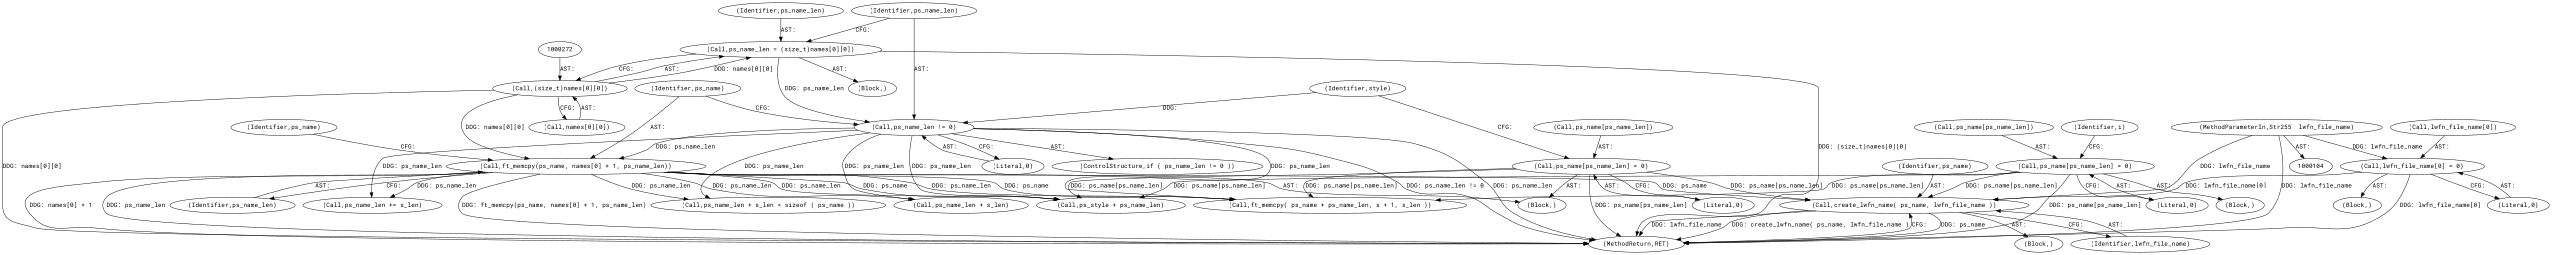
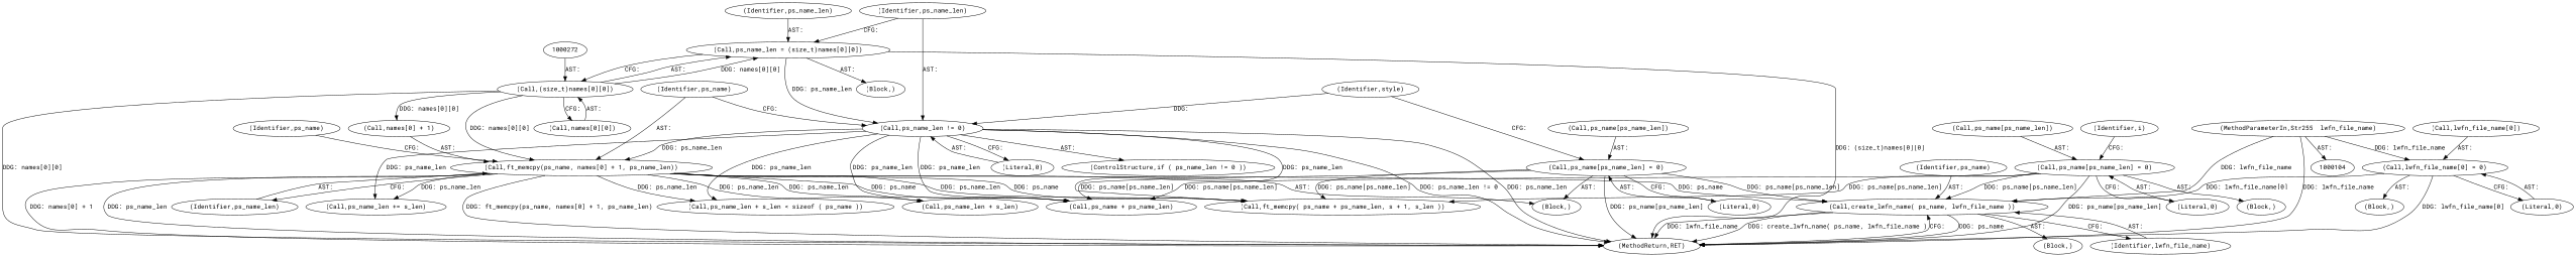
  digraph {
    fontname="Roboto Mono"
    node [fontname="Roboto Mono"]
    edge [fontname="Roboto Mono"]
    n1 [label="(Call,create_lwfn_name( ps_name, lwfn_file_name ))"]
    n2 [label="(MethodReturn,RET)"]
    n3 [label="(Block,)"]
    n4 [label="(Identifier,lwfn_file_name)"]
    n5 [label="(Call,ps_name[ps_name_len] = 0)"]
-   n6 [label="(Call,ps_style + ps_name_len)"]
+   n6 [label="(Call,ps_name + ps_name_len)"]
    n7 [label="(Literal,0)"]
    n8 [label="(Call,ft_memcpy( ps_name + ps_name_len, s + 1, s_len ))"]
    n9 [label="(Block,)"]
    n10 [label="(Call,ft_memcpy(ps_name, names[0] + 1, ps_name_len))"]
    n11 [label="(Call,ps_name_len += s_len)"]
    n12 [label="(Identifier,ps_name_len)"]
    n13 [label="(Block,)"]
    n14 [label="(Call,ps_name_len + s_len < sizeof ( ps_name ))"]
    n15 [label="(Call,ps_name_len + s_len)"]
    n16 [label="(Call,(size_t)names[0][0])"]
    n17 [label="(Call,ps_name_len = (size_t)names[0][0])"]
+   n18 [label="(Call,names[0] + 1)"]
    n19 [label="(Call,names[0][0])"]
    n20 [label="(Call,ps_name_len != 0)"]
    n21 [label="(Block,)"]
    n22 [label="(Literal,0)"]
    n23 [label="(ControlStructure,if ( ps_name_len != 0 ))"]
    n24 [label="(Call,ps_name[ps_name_len] = 0)"]
    n25 [label="(Literal,0)"]
    n26 [label="(Call,lwfn_file_name[0] = 0)"]
    n27 [label="(Block,)"]
    n28 [label="(Literal,0)"]
    n29 [label="(MethodParameterIn,Str255  lwfn_file_name)"]
    1000104
    n31 [label="(Identifier,ps_name_len)"]
    n32 [label="(Call,lwfn_file_name[0])"]
    n33 [label="(Identifier,i)"]
    n34 [label="(Call,ps_name[ps_name_len])"]
    n35 [label="(Identifier,style)"]
    n36 [label="(Call,ps_name[ps_name_len])"]
    n37 [label="(Identifier,ps_name)"]
    n38 [label="(Identifier,ps_name_len)"]
    n39 [label="(Identifier,ps_name)"]
    n40 [label="(Identifier,ps_name)"]
    1000272
    n1 -> n2 [label="DDG: ps_name"]
    n1 -> n2 [label="DDG: lwfn_file_name"]
    n1 -> n2 [label="DDG: create_lwfn_name( ps_name, lwfn_file_name )"]
    n1 -> n3 [label="AST: "]
    n1 -> n4 [label="CFG: "]
    n2 -> n1 [label="CFG: "]
    n4 -> n1 [label="AST: "]
    n5 -> n1 [label="DDG: ps_name[ps_name_len]"]
    n5 -> n2 [label="DDG: ps_name[ps_name_len]"]
    n5 -> n6 [label="DDG: ps_name[ps_name_len]"]
    n5 -> n7 [label="CFG: "]
    n5 -> n8 [label="DDG: ps_name[ps_name_len]"]
    n5 -> n9 [label="AST: "]
    n7 -> n5 [label="AST: "]
    n10 -> n1 [label="DDG: ps_name"]
    n10 -> n2 [label="DDG: names[0] + 1"]
    n10 -> n2 [label="DDG: ps_name_len"]
    n10 -> n2 [label="DDG: ft_memcpy(ps_name, names[0] + 1, ps_name_len)"]
    n10 -> n6 [label="DDG: ps_name"]
    n10 -> n6 [label="DDG: ps_name_len"]
    n10 -> n8 [label="DDG: ps_name"]
    n10 -> n8 [label="DDG: ps_name_len"]
    n10 -> n11 [label="DDG: ps_name_len"]
    n10 -> n12 [label="CFG: "]
    n10 -> n13 [label="AST: "]
    n10 -> n14 [label="DDG: ps_name_len"]
    n10 -> n15 [label="DDG: ps_name_len"]
    n12 -> n10 [label="AST: "]
    n16 -> n2 [label="DDG: names[0][0]"]
    n16 -> n10 [label="DDG: names[0][0]"]
    n16 -> n17 [label="AST: "]
    n16 -> n17 [label="DDG: names[0][0]"]
+   n16 -> n18 [label="DDG: names[0][0]"]
    n16 -> n19 [label="CFG: "]
    n17 -> n2 [label="DDG: (size_t)names[0][0]"]
    n17 -> n16 [label="CFG: "]
    n17 -> n20 [label="DDG: ps_name_len"]
    n17 -> n21 [label="AST: "]
+   n18 -> n10 [label="AST: "]
    n19 -> n16 [label="AST: "]
    n20 -> n2 [label="DDG: ps_name_len"]
    n20 -> n2 [label="DDG: ps_name_len != 0"]
    n20 -> n6 [label="DDG: ps_name_len"]
    n20 -> n8 [label="DDG: ps_name_len"]
    n20 -> n10 [label="DDG: ps_name_len"]
    n20 -> n11 [label="DDG: ps_name_len"]
    n20 -> n14 [label="DDG: ps_name_len"]
    n20 -> n15 [label="DDG: ps_name_len"]
    n20 -> n22 [label="CFG: "]
    n20 -> n23 [label="AST: "]
    n22 -> n20 [label="AST: "]
    n24 -> n1 [label="DDG: ps_name[ps_name_len]"]
    n24 -> n2 [label="DDG: ps_name[ps_name_len]"]
    n24 -> n6 [label="DDG: ps_name[ps_name_len]"]
    n24 -> n8 [label="DDG: ps_name[ps_name_len]"]
    n24 -> n13 [label="AST: "]
    n24 -> n25 [label="CFG: "]
    n25 -> n24 [label="AST: "]
    n26 -> n1 [label="DDG: lwfn_file_name[0]"]
    n26 -> n2 [label="DDG: lwfn_file_name[0]"]
    n26 -> n27 [label="AST: "]
    n26 -> n28 [label="CFG: "]
    n28 -> n26 [label="AST: "]
    n29 -> n1 [label="DDG: lwfn_file_name"]
    n29 -> n2 [label="DDG: lwfn_file_name"]
    n29 -> n26 [label="DDG: lwfn_file_name"]
    n29 -> 1000104 [label="AST: "]
    n31 -> n17 [label="AST: "]
    n32 -> n26 [label="AST: "]
    n33 -> n5 [label="CFG: "]
    n34 -> n5 [label="AST: "]
    n35 -> n20 [label="DDG: "]
    n35 -> n24 [label="CFG: "]
    n36 -> n24 [label="AST: "]
    n37 -> n10 [label="CFG: "]
    n38 -> n17 [label="CFG: "]
    n38 -> n20 [label="AST: "]
    n39 -> n10 [label="AST: "]
    n39 -> n20 [label="CFG: "]
    n40 -> n1 [label="AST: "]
    1000272 -> n16 [label="AST: "]
  }
